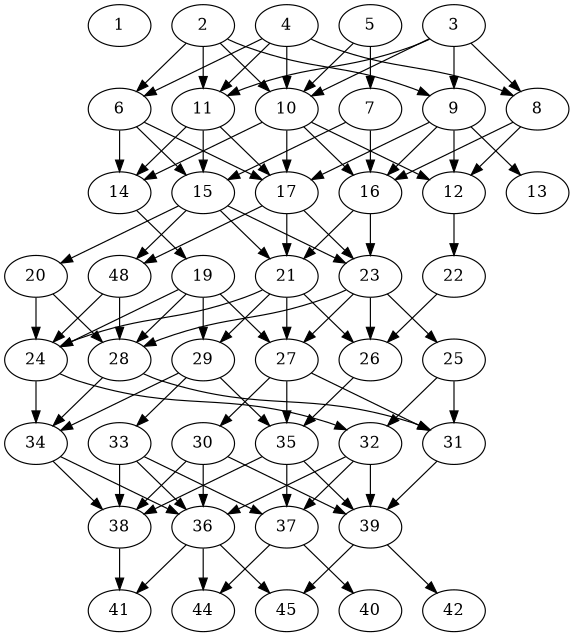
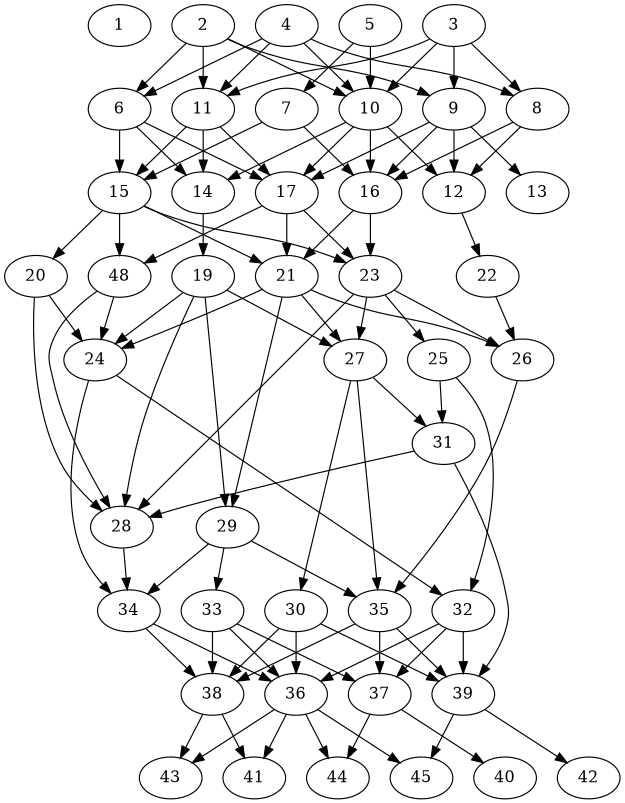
  digraph {
    node [alpha=0.12]
    1 [expect_size=37859328]
    2 [alpha=0.01 expect_size=23052288]
    6 [alpha=0.15 expect_size=47133696]
    9 [alpha=0.16 expect_size=49596416]
    10 [alpha=0.16 expect_size=34165760]
    11 [alpha=0.06 expect_size=15792128]
    14 [alpha=0.14 expect_size=31568896]
    15 [expect_size=23717888]
    17 [alpha=0.00 expect_size=26544128]
    16 [expect_size=37581824]
    12 [alpha=0.14 expect_size=44359680]
    13 [alpha=0.20 expect_size=46329856]
    19 [alpha=0.04 expect_size=12282880]
    n14 [alpha=0.05 expect_size=10090496 label=48]
    20 [alpha=0.18 expect_size=48937984]
    21 [alpha=0.06 expect_size=38960128]
    23 [alpha=0.19 expect_size=37876736]
    22 [alpha=0.02 expect_size=52302848]
    3 [alpha=0.14 expect_size=9666560]
    8 [alpha=0.01 expect_size=13278208]
    4 [alpha=0.17 expect_size=37949440]
    5 [alpha=0.06 expect_size=18166784]
    7 [alpha=0.13 expect_size=11618304]
    24 [alpha=0.11 expect_size=36873216]
    28 [alpha=0.00 expect_size=31300608]
    27 [alpha=0.19 expect_size=30542848]
    29 [alpha=0.20 expect_size=42048512]
    26 [alpha=0.02 expect_size=50282496]
    25 [alpha=0.08 expect_size=22728704]
    35 [alpha=0.01 expect_size=41989120]
    32 [alpha=0.01 expect_size=14063616]
    34 [expect_size=16758784]
    31 [alpha=0.08 expect_size=46652416]
    30 [alpha=0.11 expect_size=51124224]
    33 [alpha=0.11 expect_size=18353152]
    36 [alpha=0.04 expect_size=12595200]
    39 [alpha=0.07 expect_size=16742400]
    37 [alpha=0.16 expect_size=17655808]
    38 [alpha=0.10 expect_size=16359424]
    41 [alpha=0.13 expect_size=42976256]
+   43 [alpha=0.06 expect_size=15129600]
    44 [alpha=0.03 expect_size=40485888]
    45 [alpha=0.07 expect_size=21951488]
    42 [alpha=0.02 expect_size=13926400]
    40 [alpha=0.03 expect_size=15973376]
    2 -> 6
    2 -> 9
    2 -> 10
    2 -> 11
    6 -> 14
    6 -> 15
    6 -> 17
    9 -> 17
    9 -> 16
    9 -> 12
    9 -> 13
    10 -> 14
    10 -> 17
    10 -> 16
    10 -> 12
    11 -> 14
    11 -> 15
    11 -> 17
    14 -> 19
    15 -> n14
    15 -> 20
    15 -> 21
    15 -> 23
    17 -> n14
    17 -> 21
    17 -> 23
    16 -> 21
    16 -> 23
    12 -> 22
    19 -> 24
    19 -> 28
    19 -> 27
    19 -> 29
    n14 -> 24
    n14 -> 28
    20 -> 24
    20 -> 28
    21 -> 24
    21 -> 27
    21 -> 29
    21 -> 26
    23 -> 28
    23 -> 27
    23 -> 26
    23 -> 25
    22 -> 26
    3 -> 9
    3 -> 10
    3 -> 11
    3 -> 8
    8 -> 16
    8 -> 12
    4 -> 6
    4 -> 10
    4 -> 11
    4 -> 8
    5 -> 10
    5 -> 7
    7 -> 15
    7 -> 16
    24 -> 32
    24 -> 34
    28 -> 34
-   28 -> 31
+   31 -> 28
    27 -> 35
    27 -> 31
    27 -> 30
    29 -> 35
    29 -> 34
    29 -> 33
    26 -> 35
    25 -> 32
    25 -> 31
    35 -> 39
    35 -> 37
    35 -> 38
    32 -> 36
    32 -> 39
    32 -> 37
    34 -> 36
    34 -> 38
    31 -> 39
    30 -> 36
    30 -> 39
    30 -> 38
    33 -> 36
    33 -> 37
    33 -> 38
    36 -> 41
+   36 -> 43
    36 -> 44
    36 -> 45
    39 -> 45
    39 -> 42
    37 -> 44
    37 -> 40
    38 -> 41
+   38 -> 43
  }
